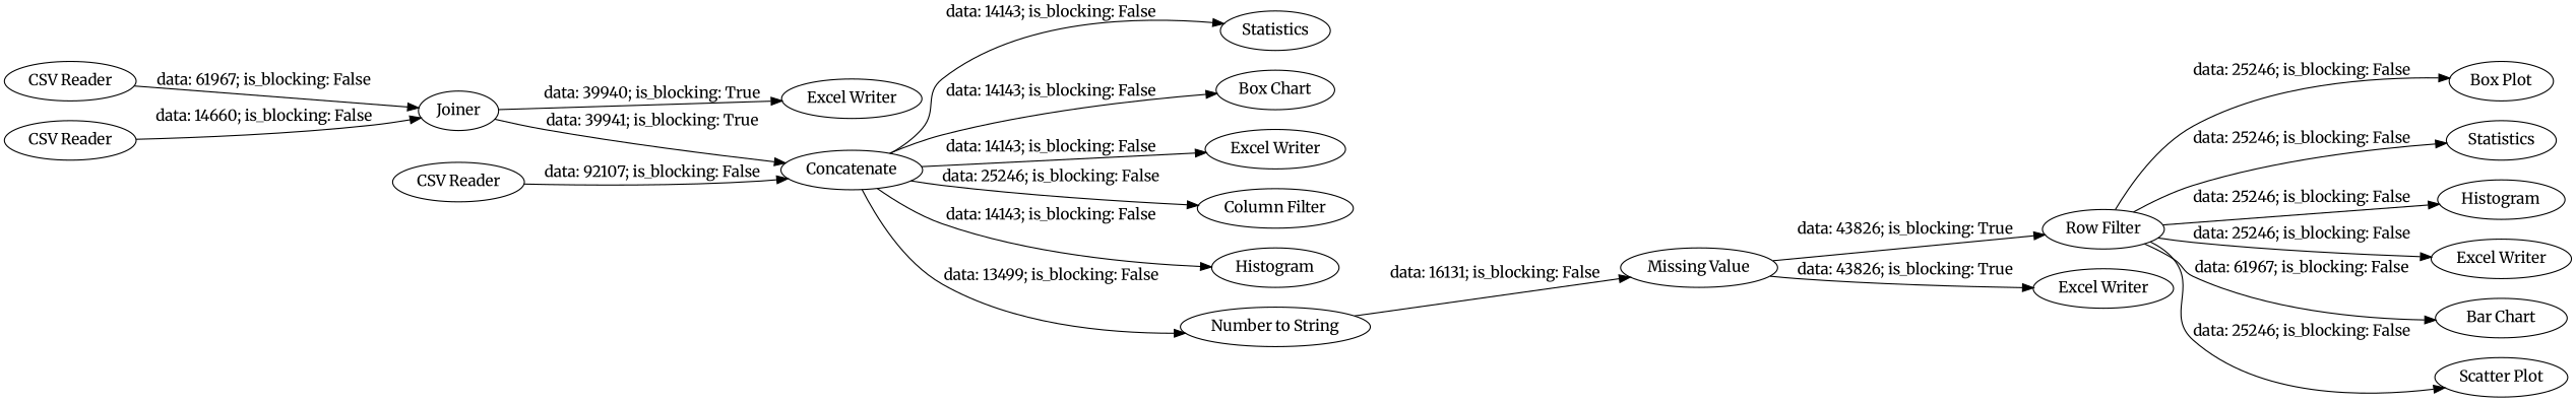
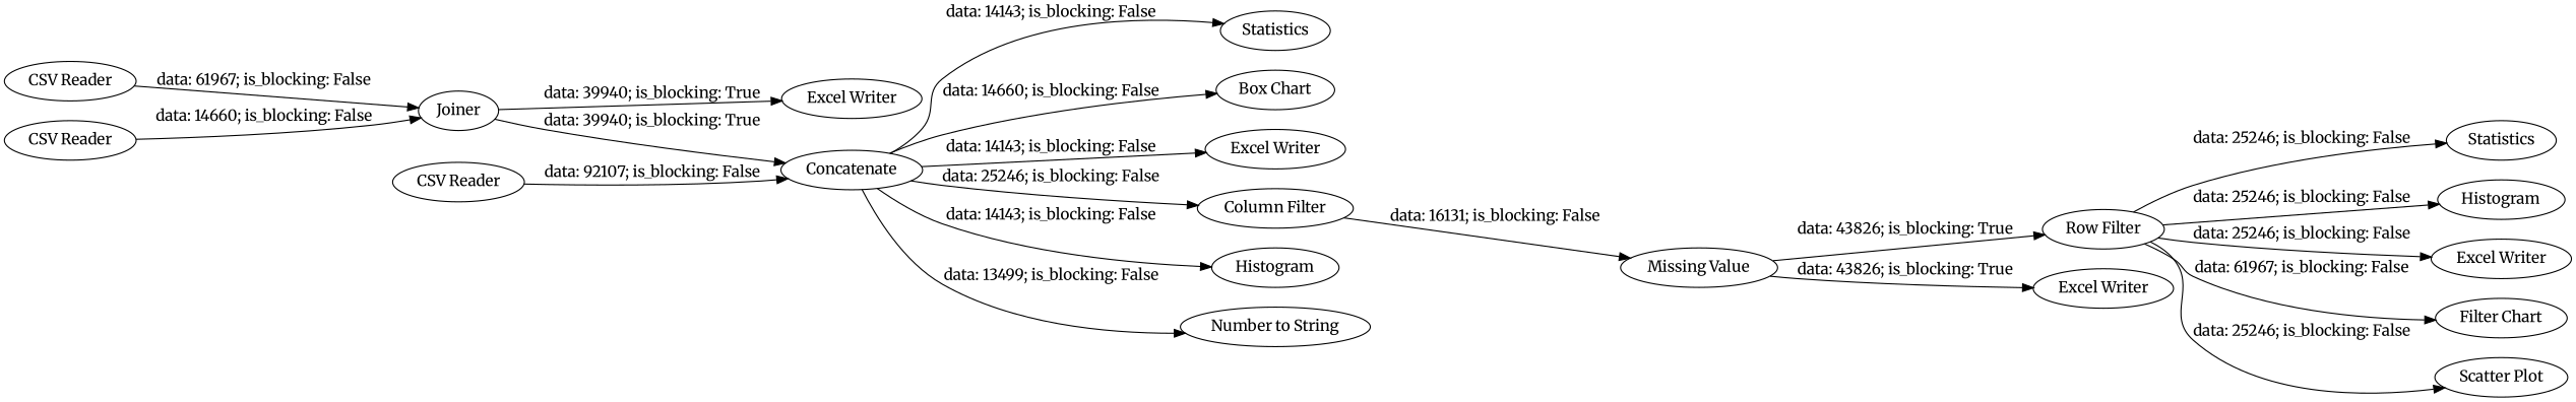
  digraph {
    fontname=Merriweather
    rankdir=LR
    node [fontname=Merriweather]
    edge [fontname=Merriweather]
-   n1 [label="Box Plot"]
    n2 [label="CSV Reader"]
    n3 [label=Joiner]
    n4 [label=Concatenate]
    n5 [label="Excel Writer"]
    n6 [label=Statistics]
    n7 [label="Row Filter"]
    n8 [label=Statistics]
    n9 [label=Histogram]
    n10 [label="Excel Writer"]
-   n11 [label="Bar Chart"]
+   n11 [label="Filter Chart"]
    n12 [label="Scatter Plot"]
    n13 [label="CSV Reader"]
    n14 [label="Box Chart"]
    n15 [label="Excel Writer"]
    n16 [label="Column Filter"]
    n17 [label=Histogram]
    n18 [label="Number to String"]
    n19 [label="Excel Writer"]
    n20 [label="Missing Value"]
    n21 [label="CSV Reader"]
    n2 -> n3 [label="data: 61967; is_blocking: False"]
-   n3 -> n4 [label="data: 39941; is_blocking: True"]
+   n3 -> n4 [label="data: 39940; is_blocking: True"]
    n3 -> n5 [label="data: 39940; is_blocking: True"]
    n4 -> n6 [label="data: 14143; is_blocking: False"]
-   n4 -> n14 [label="data: 14143; is_blocking: False"]
+   n4 -> n14 [label="data: 14660; is_blocking: False"]
    n4 -> n15 [label="data: 14143; is_blocking: False"]
    n4 -> n16 [label="data: 25246; is_blocking: False"]
    n4 -> n17 [label="data: 14143; is_blocking: False"]
    n4 -> n18 [label="data: 13499; is_blocking: False"]
-   n7 -> n1 [label="data: 25246; is_blocking: False"]
    n7 -> n8 [label="data: 25246; is_blocking: False"]
    n7 -> n9 [label="data: 25246; is_blocking: False"]
    n7 -> n10 [label="data: 25246; is_blocking: False"]
    n7 -> n11 [label="data: 61967; is_blocking: False"]
    n7 -> n12 [label="data: 25246; is_blocking: False"]
    n13 -> n3 [label="data: 14660; is_blocking: False"]
-   n18 -> n20 [label="data: 16131; is_blocking: False"]
+   n16 -> n20 [label="data: 16131; is_blocking: False"]
    n20 -> n7 [label="data: 43826; is_blocking: True"]
    n20 -> n19 [label="data: 43826; is_blocking: True"]
    n21 -> n4 [label="data: 92107; is_blocking: False"]
  }
